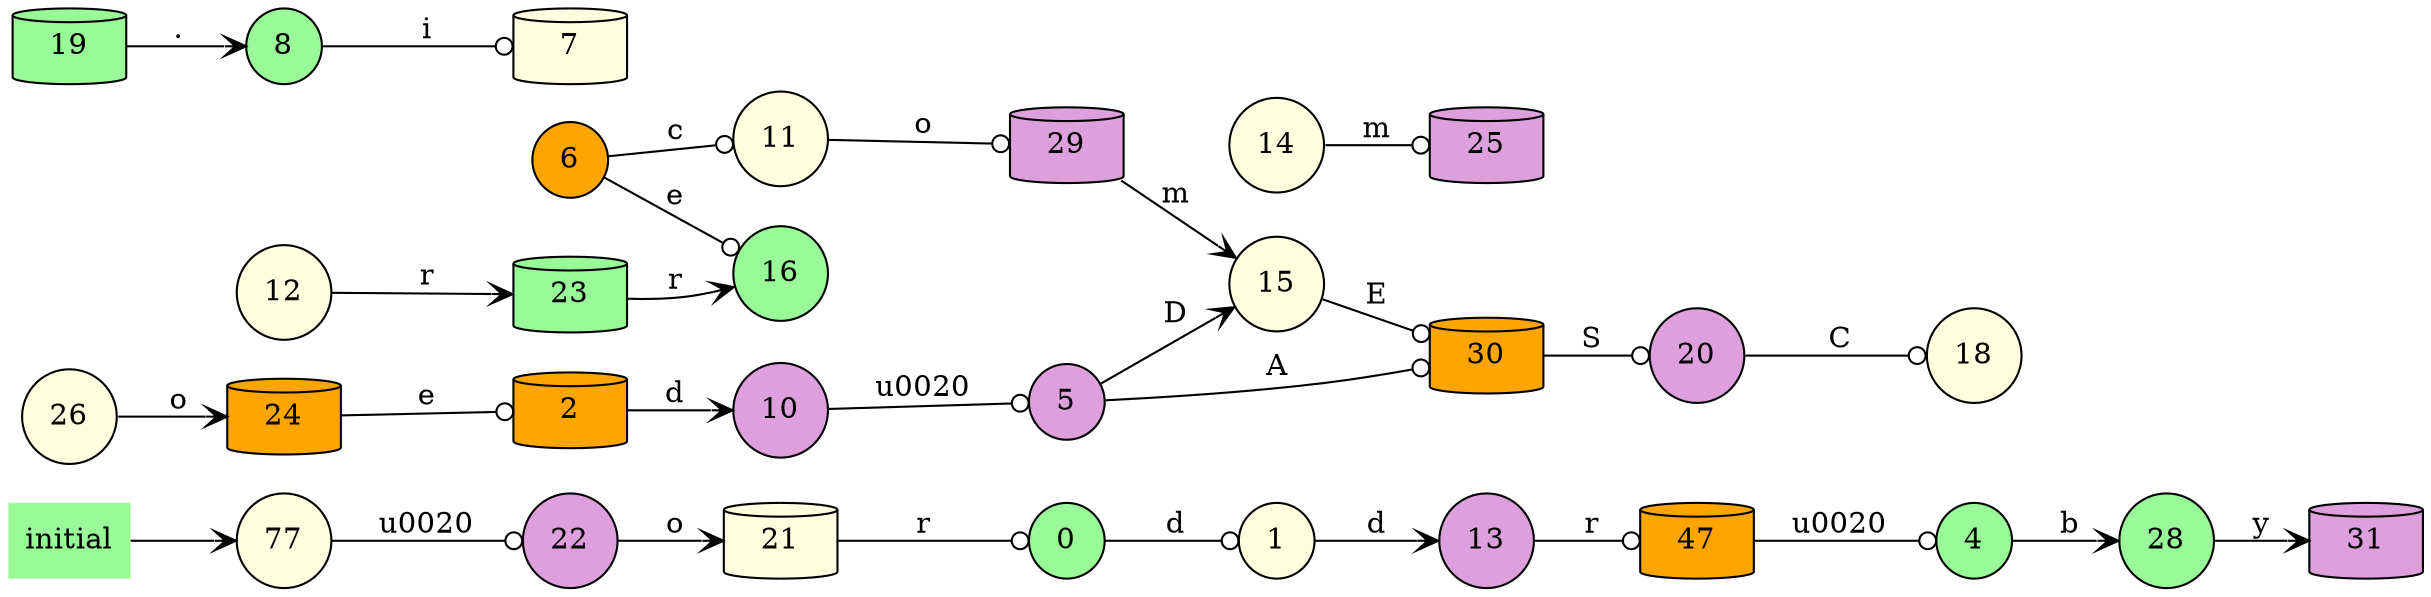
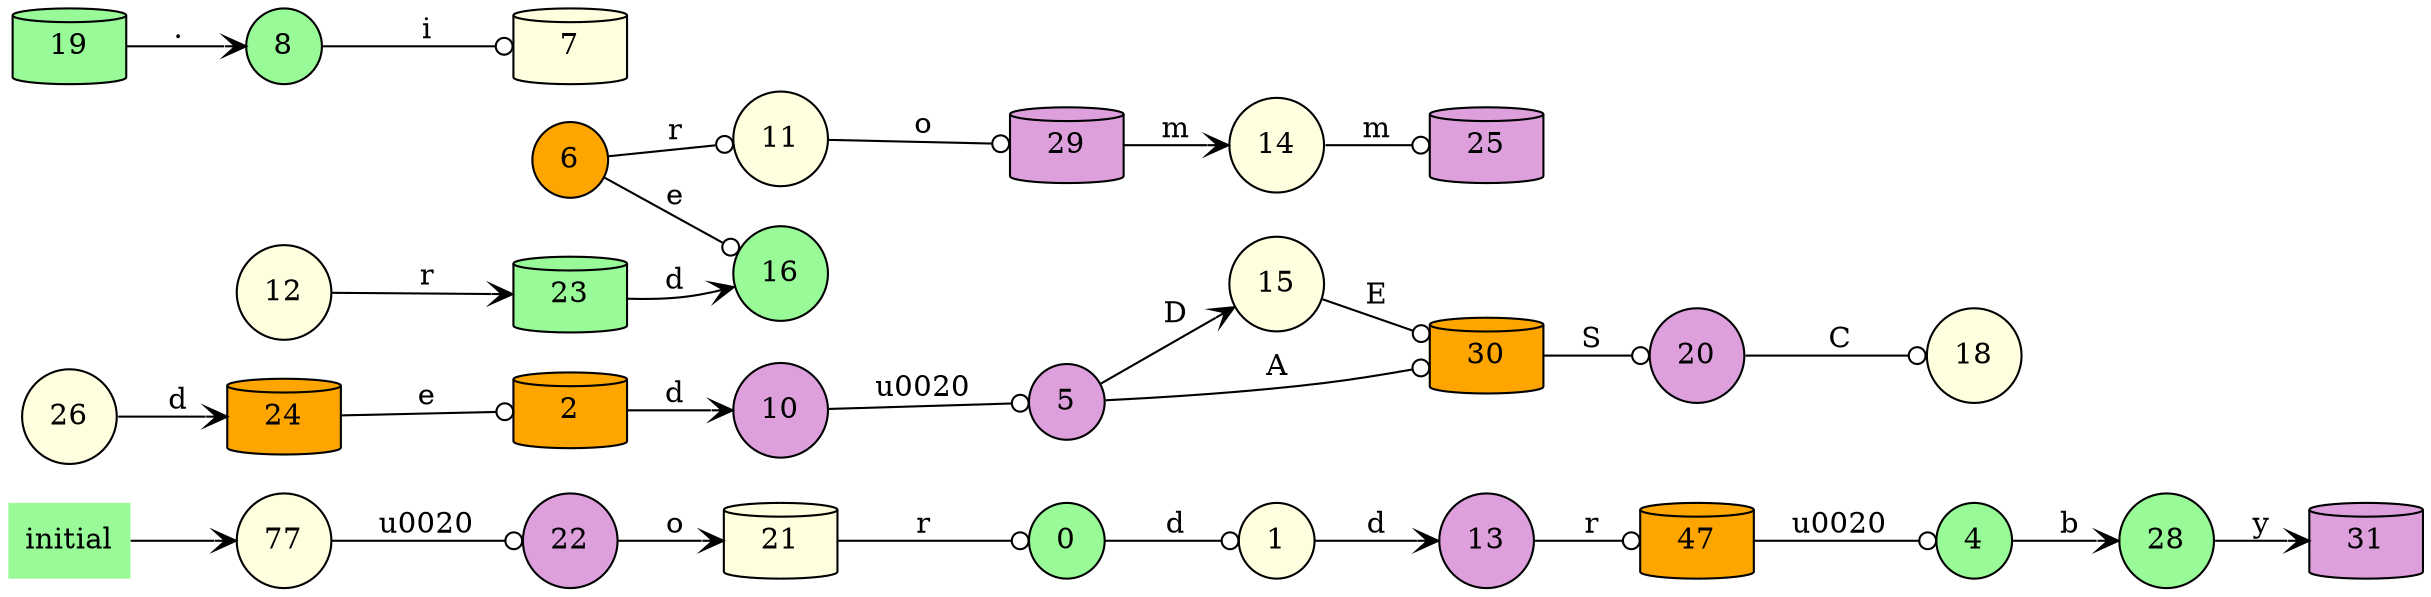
  digraph {
    rankdir=LR
    node [fillcolor=lightyellow shape=circle style=filled]
    edge [arrowhead=odot]
    0 [fillcolor=palegreen]
    1
    13 [fillcolor=plum]
    n4 [fillcolor=orange label=47 shape=cylinder]
    4 [fillcolor=palegreen]
    2 [fillcolor=orange shape=cylinder]
    10 [fillcolor=plum]
    5 [fillcolor=plum]
    30 [fillcolor=orange shape=cylinder]
    15
    19 [fillcolor=palegreen shape=cylinder]
    8 [fillcolor=palegreen]
    7 [shape=cylinder]
    28 [fillcolor=palegreen]
    31 [fillcolor=plum shape=cylinder]
    20 [fillcolor=plum]
    18
    6 [fillcolor=orange]
    11
    16 [fillcolor=palegreen]
    29 [fillcolor=plum shape=cylinder]
    14
    23 [fillcolor=palegreen shape=cylinder]
    12
    24 [fillcolor=orange shape=cylinder]
    26
    25 [fillcolor=plum shape=cylinder]
    n28 [label=77]
    22 [fillcolor=plum]
    21 [shape=cylinder]
    initial [fillcolor=palegreen shape=plaintext]
    0 -> 1 [label=d]
    1 -> 13 [arrowhead=vee label=d]
    13 -> n4 [label=r]
    n4 -> 4 [label="\u0020"]
    4 -> 28 [arrowhead=vee label=b]
    2 -> 10 [arrowhead=vee label=d]
    10 -> 5 [label="\u0020"]
    5 -> 30 [label=A]
    5 -> 15 [arrowhead=vee label=D]
    30 -> 20 [label=S]
    15 -> 30 [label=E]
    19 -> 8 [arrowhead=vee label="."]
    8 -> 7 [label=i]
    28 -> 31 [arrowhead=vee label=y]
    20 -> 18 [label=C]
-   6 -> 11 [label=c]
+   6 -> 11 [label=r]
    6 -> 16 [label=e]
    11 -> 29 [label=o]
-   29 -> 15 [arrowhead=vee label=m]
+   29 -> 14 [arrowhead=vee label=m]
    14 -> 25 [label=m]
-   23 -> 16 [arrowhead=vee label=r]
+   23 -> 16 [arrowhead=vee label=d]
    12 -> 23 [arrowhead=vee label=r]
    24 -> 2 [label=e]
-   26 -> 24 [arrowhead=vee label=o]
+   26 -> 24 [arrowhead=vee label=d]
    n28 -> 22 [label="\u0020"]
    22 -> 21 [arrowhead=vee label=o]
    21 -> 0 [label=r]
    initial -> n28 [arrowhead=vee]
  }
